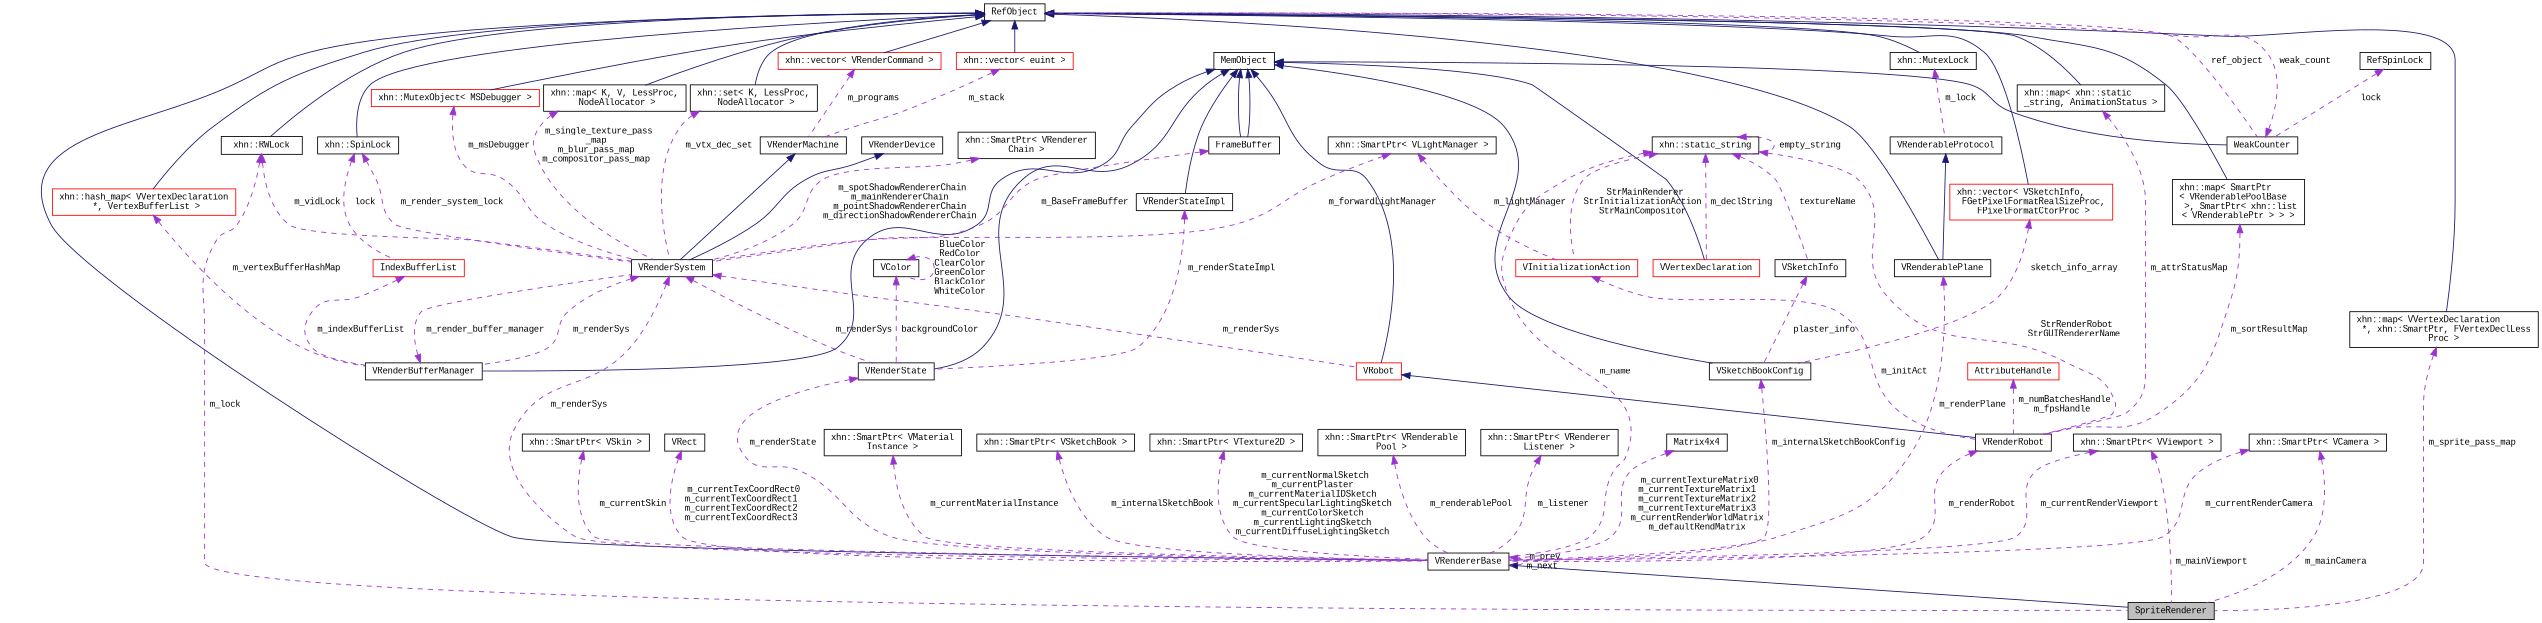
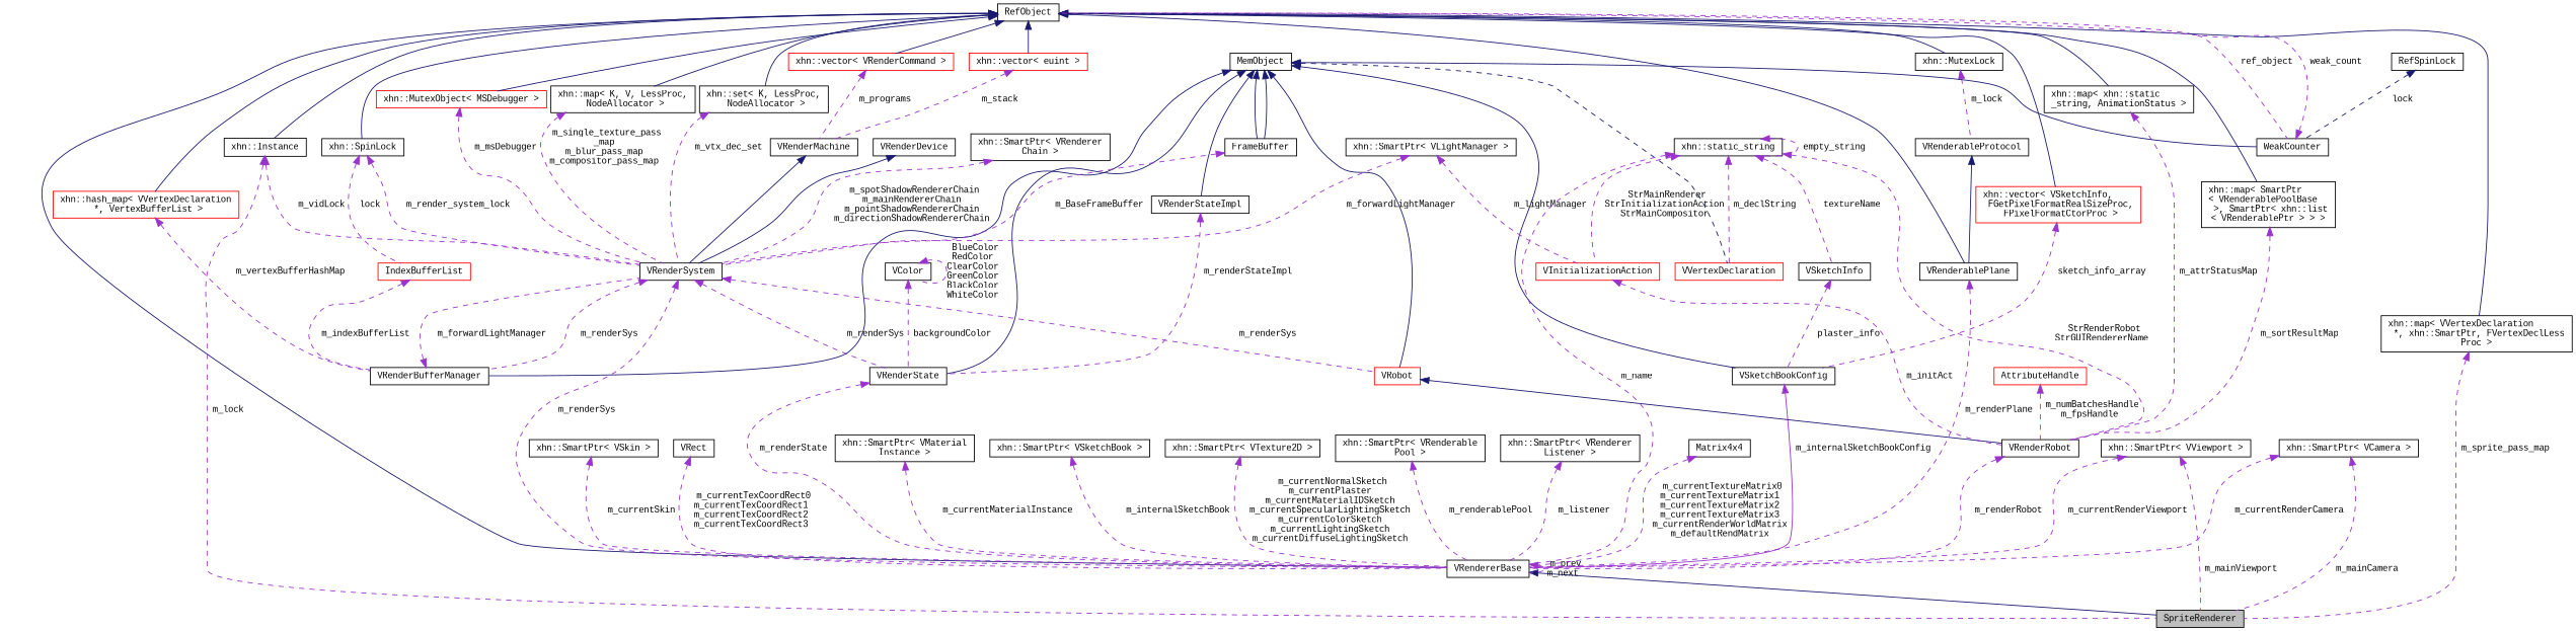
  digraph {
    fontname="Liberation Mono"
    rankdir=TB
    node [color=black fillcolor=white fontname="Liberation Mono" fontsize=10 shape=record style=filled]
    edge [color=darkorchid3 dir=back fontname="Liberation Mono" fontsize=10 labelfontname=Helvetica labelfontsize=10 style=dashed]
    n1 [fillcolor=grey75 fontcolor=black height=0.2 label=SpriteRenderer width=0.4]
    n2 [height=0.2 label=VRendererBase width=0.4]
    n3 [height=0.2 label=RefObject width=0.4]
    n4 [height=0.2 label=WeakCounter width=0.4]
    n5 [height=0.2 label=VRenderablePlane width=0.4]
    n6 [height=0.2 label="xhn::MutexLock" width=0.4]
    n7 [color=red height=0.2 label="xhn::vector\< VRenderCommand \>" width=0.4]
    n8 [color=red height=0.2 label="xhn::vector\< euint \>" width=0.4]
-   n9 [height=0.2 label="xhn::RWLock" width=0.4]
+   n9 [height=0.2 label="xhn::Instance" width=0.4]
    n10 [color=red height=0.2 label="xhn::hash_map\< VVertexDeclaration\l *, VertexBufferList \>" width=0.4]
    n11 [height=0.2 label="xhn::SpinLock" width=0.4]
    n12 [color=red height=0.2 label="xhn::MutexObject\< MSDebugger \>" width=0.4]
    n13 [height=0.2 label="xhn::map\< K, V, LessProc,\l NodeAllocator \>" width=0.4]
    n14 [height=0.2 label="xhn::set\< K, LessProc,\l NodeAllocator \>" width=0.4]
    n15 [color=red height=0.2 label="xhn::vector\< VSketchInfo,\l FGetPixelFormatRealSizeProc,\l FPixelFormatCtorProc \>" width=0.4]
    n16 [height=0.2 label="xhn::map\< xhn::static\l_string, AnimationStatus \>" width=0.4]
    n17 [height=0.2 label="xhn::map\< SmartPtr\l\< VRenderablePoolBase\l \>, SmartPtr\< xhn::list\l\< VRenderablePtr \> \> \>" width=0.4]
    n18 [height=0.2 label="xhn::map\< VVertexDeclaration\l *, xhn::SmartPtr, FVertexDeclLess\lProc \>" width=0.4]
    n19 [height=0.2 label=VRenderableProtocol width=0.4]
    n20 [height=0.2 label=VRenderMachine width=0.4]
    n21 [height=0.2 label=VRenderSystem width=0.4]
    n22 [height=0.2 label=VRenderBufferManager width=0.4]
    n23 [color=red height=0.2 label=IndexBufferList width=0.4]
    n24 [height=0.2 label=VSketchBookConfig width=0.4]
    n25 [height=0.2 label=VRenderRobot width=0.4]
    n26 [height=0.2 label=MemObject width=0.4]
    n27 [color=red height=0.2 label=VVertexDeclaration width=0.4]
    n28 [height=0.2 label=FrameBuffer width=0.4]
    n29 [height=0.2 label=VRenderState width=0.4]
    n30 [height=0.2 label=VRenderStateImpl width=0.4]
    n31 [color=red height=0.2 label=VRobot width=0.4]
    n32 [height=0.2 label=RefSpinLock width=0.4]
    n33 [height=0.2 label="xhn::static_string" width=0.4]
    n34 [height=0.2 label=VSketchInfo width=0.4]
    n35 [color=red height=0.2 label=VInitializationAction width=0.4]
    n36 [height=0.2 label=VRenderDevice width=0.4]
    n37 [height=0.2 label="xhn::SmartPtr\< VRenderer\lChain \>" width=0.4]
    n38 [height=0.2 label="xhn::SmartPtr\< VLightManager \>" width=0.4]
    n39 [height=0.2 label="xhn::SmartPtr\< VSkin \>" width=0.4]
    n40 [height=0.2 label=VRect width=0.4]
    n41 [height=0.2 label="xhn::SmartPtr\< VViewport \>" width=0.4]
    n42 [height=0.2 label="xhn::SmartPtr\< VMaterial\lInstance \>" width=0.4]
    n43 [height=0.2 label="xhn::SmartPtr\< VSketchBook \>" width=0.4]
    n44 [height=0.2 label=VColor width=0.4]
    n45 [height=0.2 label="xhn::SmartPtr\< VTexture2D \>" width=0.4]
    n46 [height=0.2 label="xhn::SmartPtr\< VRenderable\lPool \>" width=0.4]
    n47 [color=red height=0.2 label=AttributeHandle width=0.4]
    n48 [height=0.2 label="xhn::SmartPtr\< VRenderer\lListener \>" width=0.4]
    n49 [height=0.2 label="xhn::SmartPtr\< VCamera \>" width=0.4]
    n50 [height=0.2 label=Matrix4x4 width=0.4]
    n2 -> n1 [color=midnightblue style=solid]
    n2 -> n2 [label=" m_prev\nm_next"]
    n3 -> n2 [color=midnightblue style=solid]
    n3 -> n4 [label=" ref_object"]
    n3 -> n5 [color=midnightblue style=solid]
    n3 -> n6 [color=midnightblue style=solid]
    n3 -> n7 [color=midnightblue style=solid]
    n3 -> n8 [color=midnightblue style=solid]
    n3 -> n9 [color=midnightblue style=solid]
    n3 -> n10 [color=midnightblue style=solid]
    n3 -> n11 [color=midnightblue style=solid]
    n3 -> n12 [color=midnightblue style=solid]
    n3 -> n13 [color=midnightblue style=solid]
    n3 -> n14 [color=midnightblue style=solid]
    n3 -> n15 [color=midnightblue style=solid]
    n3 -> n16 [color=midnightblue style=solid]
    n3 -> n17 [color=midnightblue style=solid]
    n3 -> n18 [color=midnightblue style=solid]
    n4 -> n3 [label=" weak_count"]
    n5 -> n2 [label=" m_renderPlane"]
    n6 -> n19 [label=" m_lock"]
    n7 -> n20 [label=" m_programs"]
    n8 -> n20 [label=" m_stack"]
    n9 -> n1 [label=" m_lock"]
    n9 -> n21 [label=" m_vidLock"]
    n10 -> n22 [label=" m_vertexBufferHashMap"]
    n11 -> n21 [label=" m_render_system_lock"]
    n11 -> n23 [label=" lock"]
    n12 -> n21 [label=" m_msDebugger"]
    n13 -> n21 [label=" m_single_texture_pass\l_map\nm_blur_pass_map\nm_compositor_pass_map"]
    n14 -> n21 [label=" m_vtx_dec_set"]
    n15 -> n24 [label=" sketch_info_array"]
    n16 -> n25 [label=" m_attrStatusMap"]
    n17 -> n25 [label=" m_sortResultMap"]
    n18 -> n1 [label=" m_sprite_pass_map"]
    n19 -> n5 [color=midnightblue style=solid]
    n20 -> n21 [color=midnightblue style=solid]
    n21 -> n2 [label=" m_renderSys"]
    n21 -> n22 [label=" m_renderSys"]
    n21 -> n29 [label=" m_renderSys"]
    n21 -> n31 [label=" m_renderSys"]
-   n22 -> n21 [label=" m_render_buffer_manager"]
+   n22 -> n21 [label=" m_forwardLightManager"]
    n23 -> n22 [label=" m_indexBufferList"]
-   n24 -> n2 [label=" m_internalSketchBookConfig"]
+   n24 -> n2 [label=" m_internalSketchBookConfig" style=solid]
    n25 -> n2 [label=" m_renderRobot"]
    n26 -> n4 [color=midnightblue style=solid]
    n26 -> n22 [color=midnightblue style=solid]
    n26 -> n24 [color=midnightblue style=solid]
-   n26 -> n27 [color=midnightblue style=solid]
+   n26 -> n27 [color=midnightblue]
    n26 -> n28 [color=midnightblue style=solid]
    n26 -> n28 [color=midnightblue style=solid]
    n26 -> n29 [color=midnightblue style=solid]
    n26 -> n30 [color=midnightblue style=solid]
    n26 -> n31 [color=midnightblue style=solid]
    n28 -> n21 [label=" m_BaseFrameBuffer"]
    n29 -> n2 [label=" m_renderState"]
    n30 -> n29 [label=" m_renderStateImpl"]
    n31 -> n25 [color=midnightblue style=solid]
-   n32 -> n4 [label=" lock"]
+   n32 -> n4 [color=midnightblue label=" lock"]
    n33 -> n2 [label=" m_name"]
    n33 -> n25 [label=" StrRenderRobot\nStrGUIRendererName"]
    n33 -> n27 [label=" m_declString"]
    n33 -> n33 [label=" empty_string"]
    n33 -> n34 [label=" textureName"]
    n33 -> n35 [label=" StrMainRenderer\nStrInitializationAction\nStrMainCompositor"]
    n34 -> n24 [label=" plaster_info"]
    n35 -> n25 [label=" m_initAct"]
    n36 -> n21 [color=midnightblue style=solid]
    n37 -> n21 [label=" m_spotShadowRendererChain\nm_mainRendererChain\nm_pointShadowRendererChain\nm_directionShadowRendererChain"]
    n38 -> n21 [label=" m_forwardLightManager"]
    n38 -> n35 [label=" m_lightManager"]
    n39 -> n2 [label=" m_currentSkin"]
    n40 -> n2 [label=" m_currentTexCoordRect0\nm_currentTexCoordRect1\nm_currentTexCoordRect2\nm_currentTexCoordRect3"]
    n41 -> n1 [label=" m_mainViewport"]
    n41 -> n2 [label=" m_currentRenderViewport"]
    n42 -> n2 [label=" m_currentMaterialInstance"]
    n43 -> n2 [label=" m_internalSketchBook"]
    n44 -> n29 [label=" backgroundColor"]
    n44 -> n44 [label=" BlueColor\nRedColor\nClearColor\nGreenColor\nBlackColor\nWhiteColor"]
    n45 -> n2 [label=" m_currentNormalSketch\nm_currentPlaster\nm_currentMaterialIDSketch\nm_currentSpecularLightingSketch\nm_currentColorSketch\nm_currentLightingSketch\nm_currentDiffuseLightingSketch"]
    n46 -> n2 [label=" m_renderablePool"]
    n47 -> n25 [label=" m_numBatchesHandle\nm_fpsHandle"]
    n48 -> n2 [label=" m_listener"]
    n49 -> n1 [label=" m_mainCamera"]
    n49 -> n2 [label=" m_currentRenderCamera"]
    n50 -> n2 [label=" m_currentTextureMatrix0\nm_currentTextureMatrix1\nm_currentTextureMatrix2\nm_currentTextureMatrix3\nm_currentRenderWorldMatrix\nm_defaultRendMatrix"]
  }
